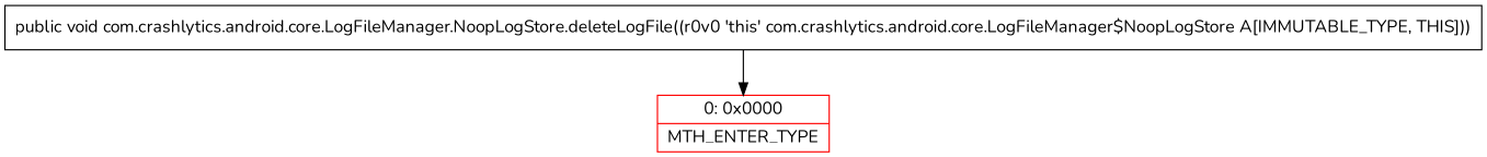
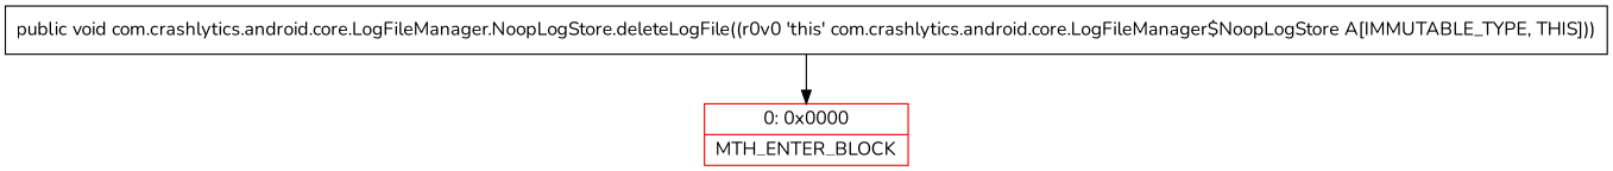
  digraph {
    fontname=Nunito
    node [shape=record fontname=Nunito]
-   n1 [color=red label="{0\:\ 0x0000|MTH_ENTER_TYPE\l}"]
+   n1 [color=red label="{0\:\ 0x0000|MTH_ENTER_BLOCK\l}"]
    n2 [label="{public void com.crashlytics.android.core.LogFileManager.NoopLogStore.deleteLogFile((r0v0 'this' com.crashlytics.android.core.LogFileManager$NoopLogStore A[IMMUTABLE_TYPE, THIS])) }"]
    subgraph cluster_1 {
      label="R(0)"
    }
    n2 -> n1 [fontname=Nunito]
  }
